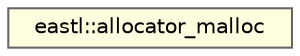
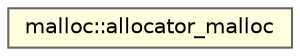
  digraph {
    rankdir=LR
-   n1 [color=grey40 fillcolor=lightyellow fontname=Helvetica fontsize=10 height=0.2 label="eastl::allocator_malloc" shape=box style=filled width=0.4]
+   n1 [color=grey40 fillcolor=lightyellow fontname=Helvetica fontsize=10 height=0.2 label="malloc::allocator_malloc" shape=box style=filled width=0.4]
  }
